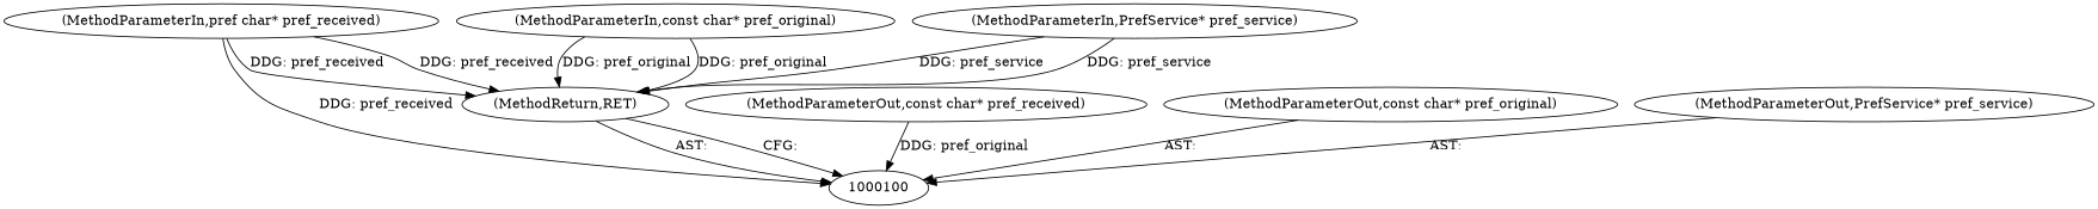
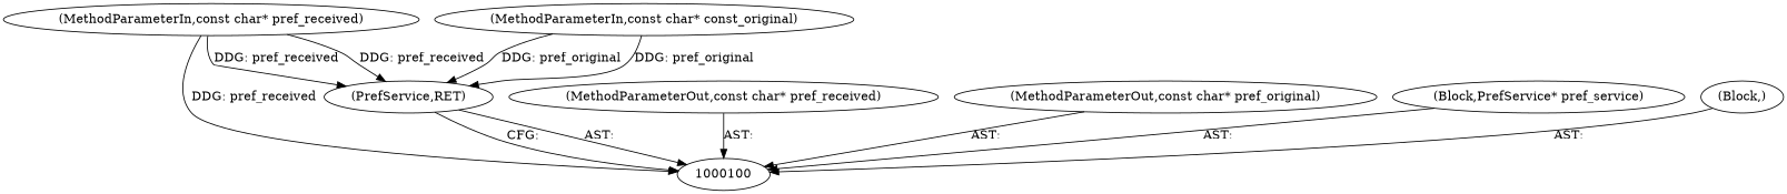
  digraph {
-   n1 [label="(MethodReturn,RET)"]
+   n1 [label="(PrefService,RET)"]
    1000100
-   n3 [label="(MethodParameterIn,pref char* pref_received)"]
+   n3 [label="(MethodParameterIn,const char* pref_received)"]
    n4 [label="(MethodParameterOut,const char* pref_received)"]
-   n5 [label="(MethodParameterIn,const char* pref_original)"]
+   n5 [label="(MethodParameterIn,const char* const_original)"]
    n6 [label="(MethodParameterOut,const char* pref_original)"]
-   n7 [label="(MethodParameterIn,PrefService* pref_service)"]
-   n8 [label="(MethodParameterOut,PrefService* pref_service)"]
+   n8 [label="(Block,PrefService* pref_service)"]
+   n9 [label="(Block,)"]
    n1 -> 1000100 [label="AST: "]
    n1 -> 1000100 [label="CFG: "]
    n3 -> n1 [label="DDG: pref_received"]
    n3 -> n1 [label="DDG: pref_received"]
    n3 -> 1000100 [label="DDG: pref_received"]
-   n4 -> 1000100 [label="DDG: pref_original"]
+   n4 -> 1000100 [label="AST: "]
    n5 -> n1 [label="DDG: pref_original"]
    n5 -> n1 [label="DDG: pref_original"]
    n6 -> 1000100 [label="AST: "]
-   n7 -> n1 [label="DDG: pref_service"]
-   n7 -> n1 [label="DDG: pref_service"]
    n8 -> 1000100 [label="AST: "]
+   n9 -> 1000100 [label="AST: "]
  }
